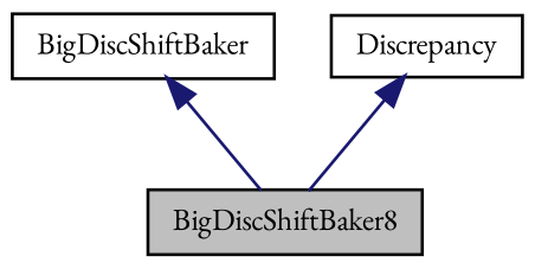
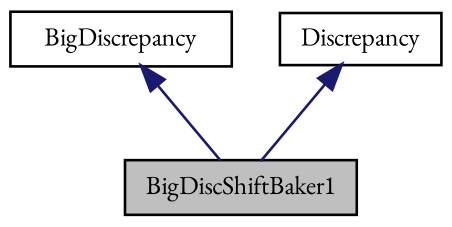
  digraph {
    fontname="EB Garamond"
    node [color=black fontname="EB Garamond" fontsize=10 shape=record]
    edge [color=midnightblue dir=back fontname="EB Garamond" fontsize=10 labelfontname=Helvetica labelfontsize=10 style=solid]
-   n1 [fillcolor=grey75 fontcolor=black height=0.2 label=BigDiscShiftBaker8 style=filled width=0.4]
-   n2 [height=0.2 label=BigDiscShiftBaker width=0.4]
+   n1 [fillcolor=grey75 fontcolor=black height=0.2 label=BigDiscShiftBaker1 style=filled width=0.4]
+   n2 [height=0.2 label=BigDiscrepancy width=0.4]
    n3 [height=0.2 label=Discrepancy width=0.4]
    n2 -> n1
    n3 -> n1
  }
